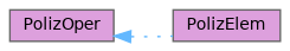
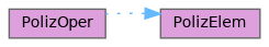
  digraph {
    rankdir=LR
    node [color=gray40 fillcolor=plum fontname=Helvetica fontsize=10 shape=box style=filled]
    n1 [fontcolor=black height=0.2 label=PolizOper width=0.4]
    n2 [height=0.2 label=PolizElem width=0.4]
-   n1 -> n2 [color=steelblue1 dir=back fontname=Helvetica fontsize=10 labelfontname=Helvetica labelfontsize=10 style=dotted]
+   n2 -> n1 [color=steelblue1 dir=back fontname=Helvetica fontsize=10 labelfontname=Helvetica labelfontsize=10 style=dotted]
  }
